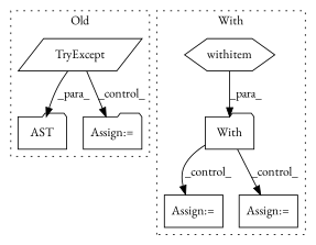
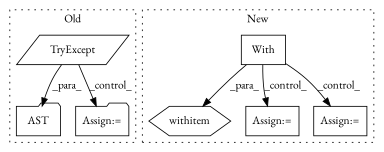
  digraph {
    fontname="EB Garamond"
    node [a=68 fontname="EB Garamond" l=3 shape=folder]
    edge [fontname="EB Garamond"]
    n1 [a=71 l=340 label=TryExcept s=2922 shape=parallelogram]
    n2 [a=2 l="7,0" label=AST s="3503,0"]
    n3 [label="Assign:=" s=3277]
-   n4 [a=39 l="5,281" label=With s="3120,3151"]
+   n4 [a=39 l="5,281" label=With s="3120,3151" shape=box]
    n5 [a=49 l=26 label=withitem s=3125 shape=hexagon]
    n6 [label="Assign:=" s=4998 shape=box]
    n7 [l=21 label="Assign:=" s=3443 shape=box]
    subgraph cluster_1 {
      label=Old
      style=dotted
      n1
      n2
      n3
    }
    subgraph cluster_2 {
-     label=With
+     label=New
      style=dotted
      n4
      n5
      n6
      n7
    }
    n1 -> n2 [label=_para_]
    n1 -> n3 [label=_control_]
    n4 -> n6 [label=_control_]
    n4 -> n7 [label=_control_]
-   n5 -> n4 [label=_para_]
+   n4 -> n5 [label=_para_]
  }
